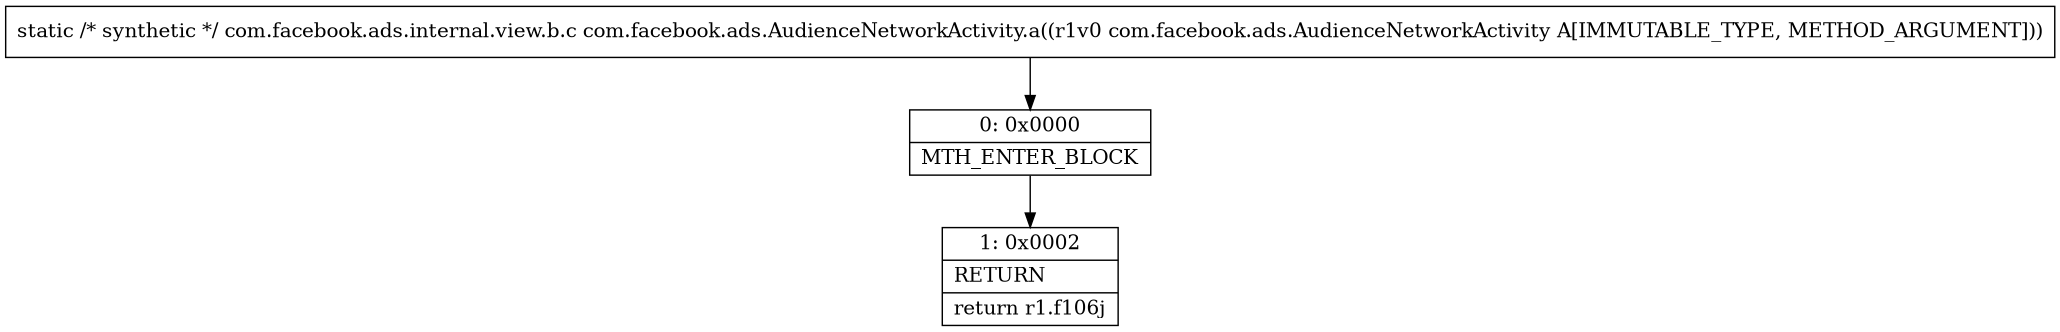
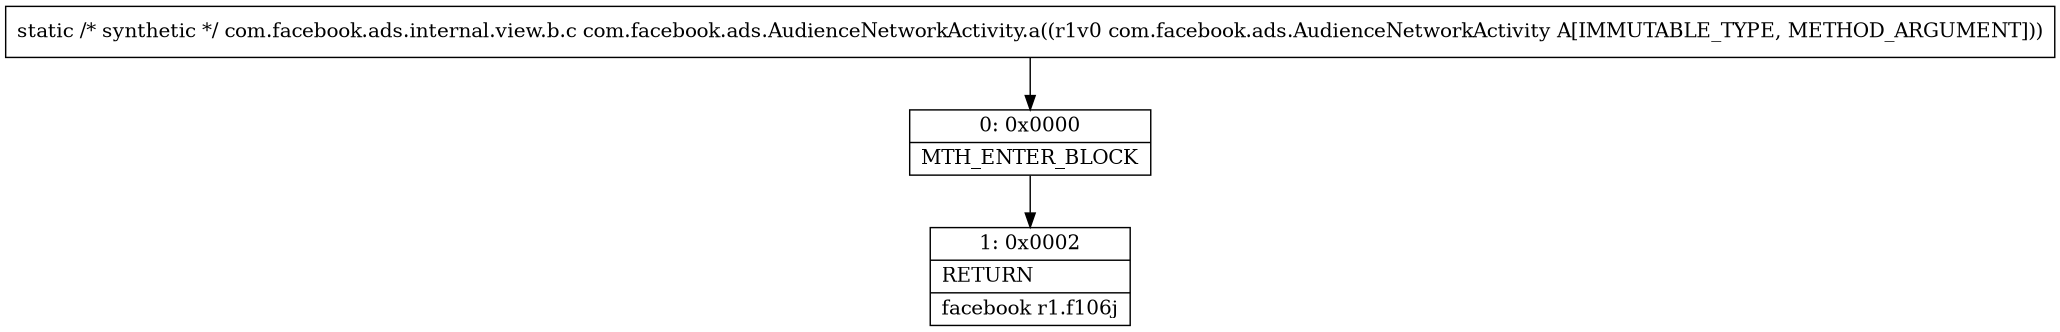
  digraph {
    node [shape=record]
    n1 [label="{0\:\ 0x0000|MTH_ENTER_BLOCK\l}"]
-   n2 [label="{1\:\ 0x0002|RETURN\l|return r1.f106j\l}"]
+   n2 [label="{1\:\ 0x0002|RETURN\l|facebook r1.f106j\l}"]
    n3 [label="{static \/* synthetic *\/ com.facebook.ads.internal.view.b.c com.facebook.ads.AudienceNetworkActivity.a((r1v0 com.facebook.ads.AudienceNetworkActivity A[IMMUTABLE_TYPE, METHOD_ARGUMENT])) }"]
    n1 -> n2
    n3 -> n1
  }
